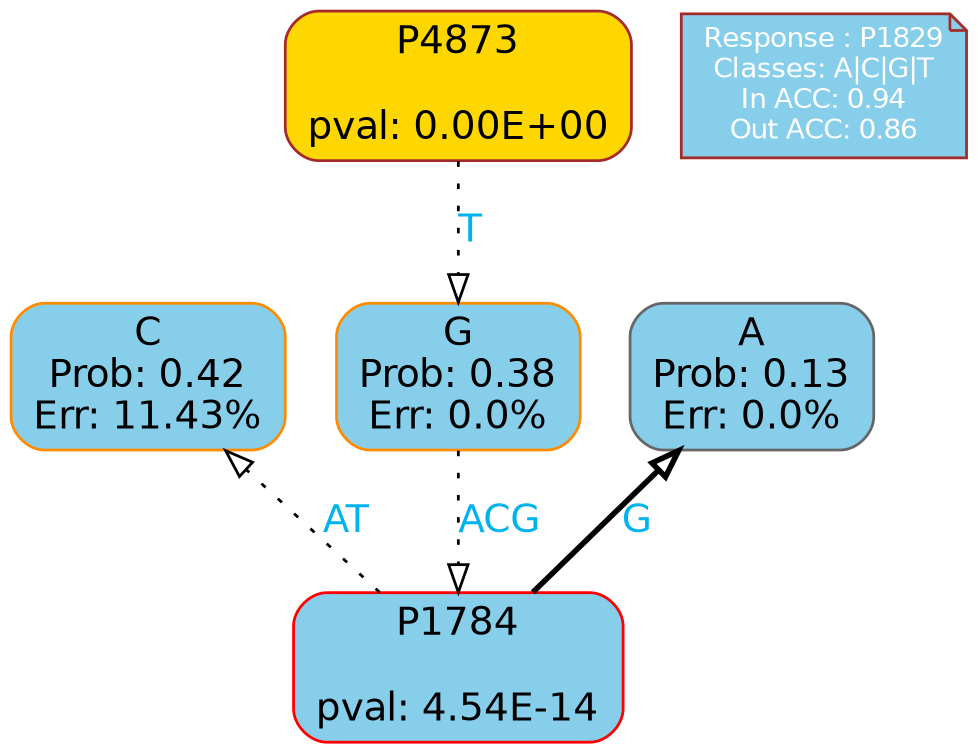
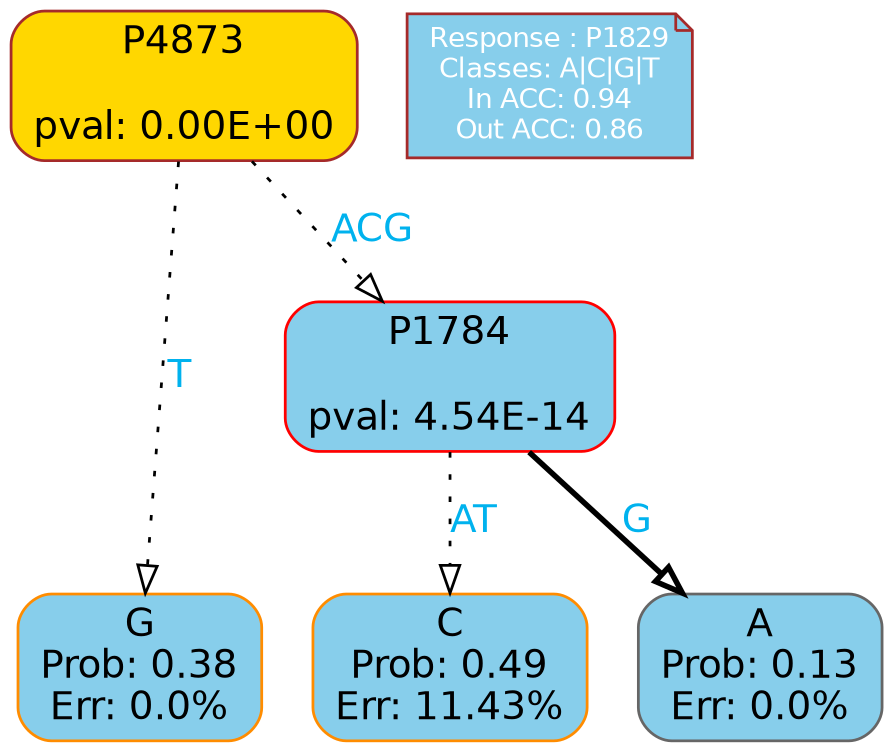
  digraph {
    ranksep=equally
    splines=polylines
    node [color=darkorange fillcolor=skyblue fontname=helvetica shape=box style="filled, rounded"]
    edge [arrowhead=onormal fontcolor=deepskyblue2 fontname=helvetica style=dotted]
-   n1 [label="C\nProb: 0.42\nErr: 11.43%"]
+   n1 [label="C\nProb: 0.49\nErr: 11.43%"]
    n2 [color=gray40 label="A\nProb: 0.13\nErr: 0.0%"]
    n3 [label="G\nProb: 0.38\nErr: 0.0%"]
    n4 [align=left color=brown fontcolor=white fontsize=10 label="Response : P1829\nClasses: A|C|G|T\nIn ACC: 0.94\nOut ACC: 0.86\n" shape=note style=filled]
    n5 [color=brown fillcolor=gold label="P4873\n\npval: 0.00E+00"]
    n6 [color=red label="P1784\n\npval: 4.54E-14"]
    subgraph sub_1 {
      rank=same
      n1
      n2
      n3
    }
    subgraph sub_2 {
      rank=same
      n4
      n5
    }
    n5 -> n3 [label=T]
-   n3 -> n6 [label=ACG]
+   n5 -> n6 [label=ACG]
    n6 -> n1 [label=AT]
    n6 -> n2 [label=G style=bold]
  }
